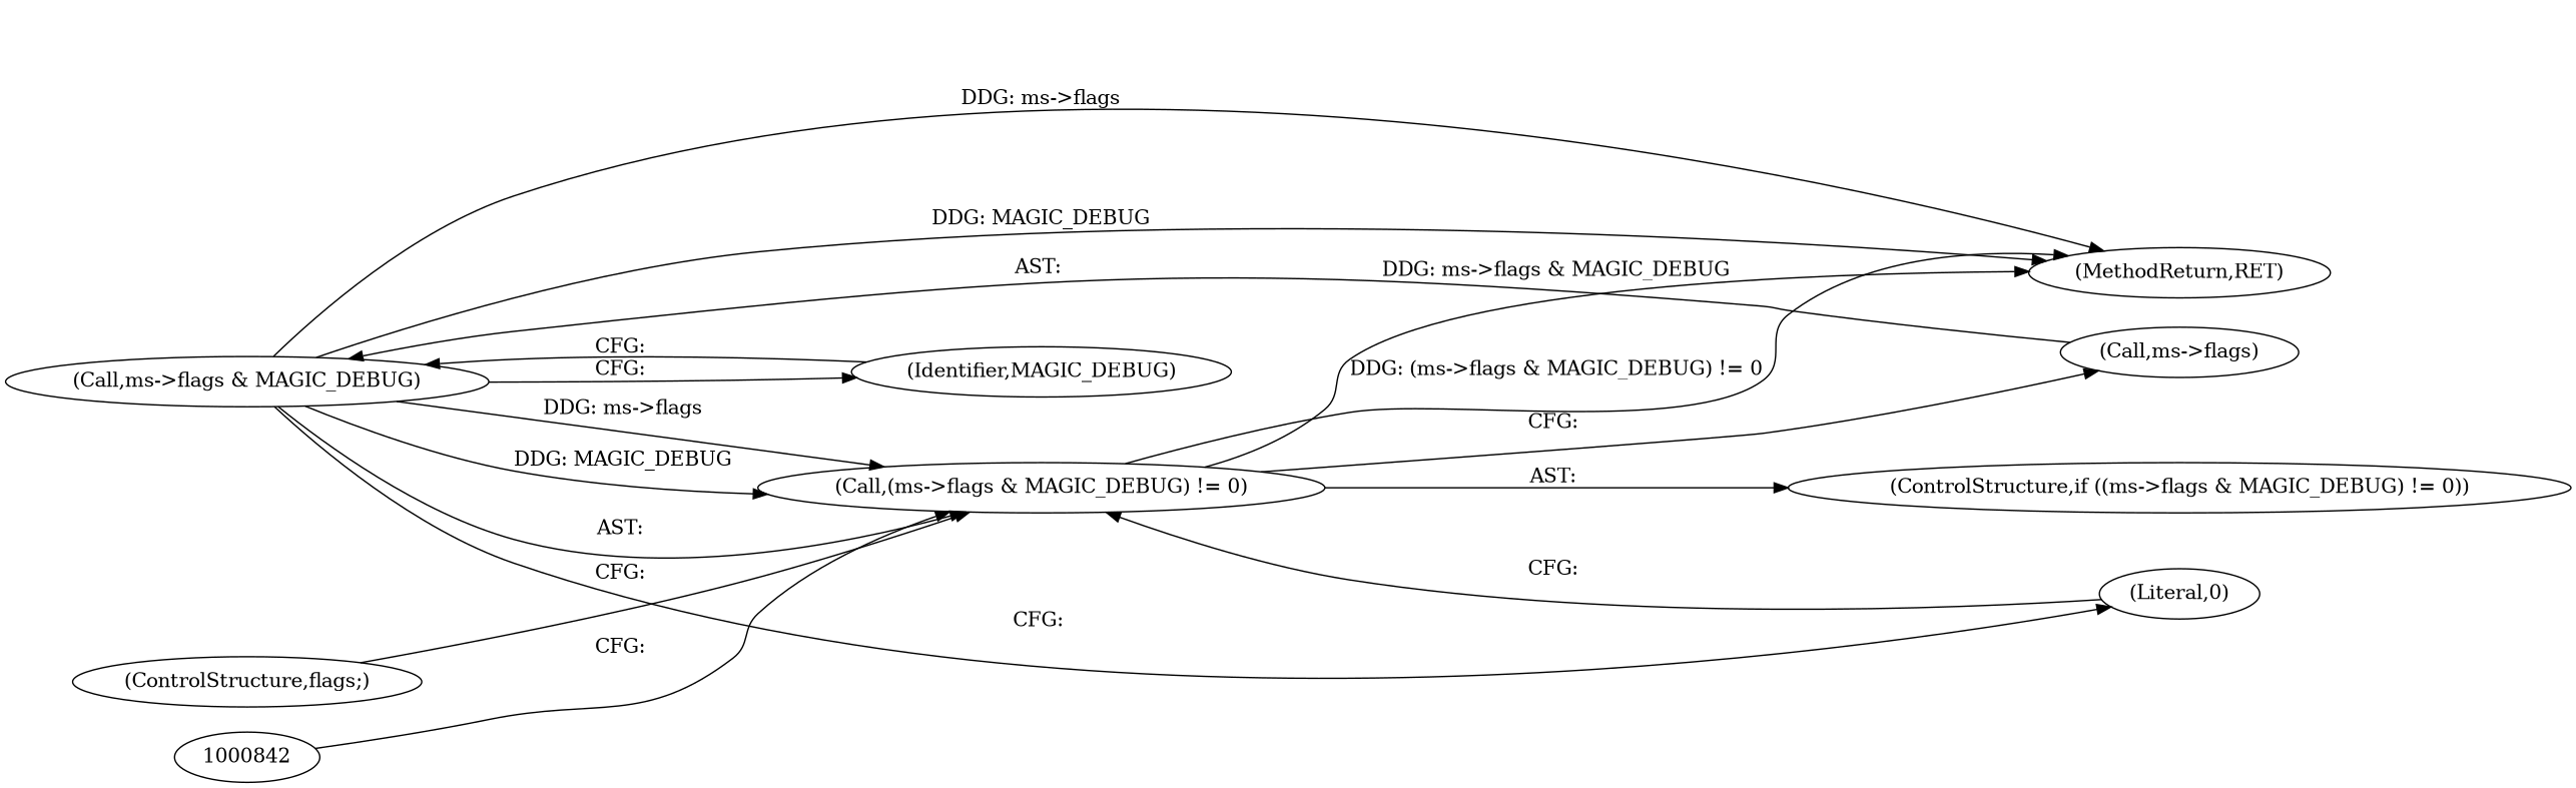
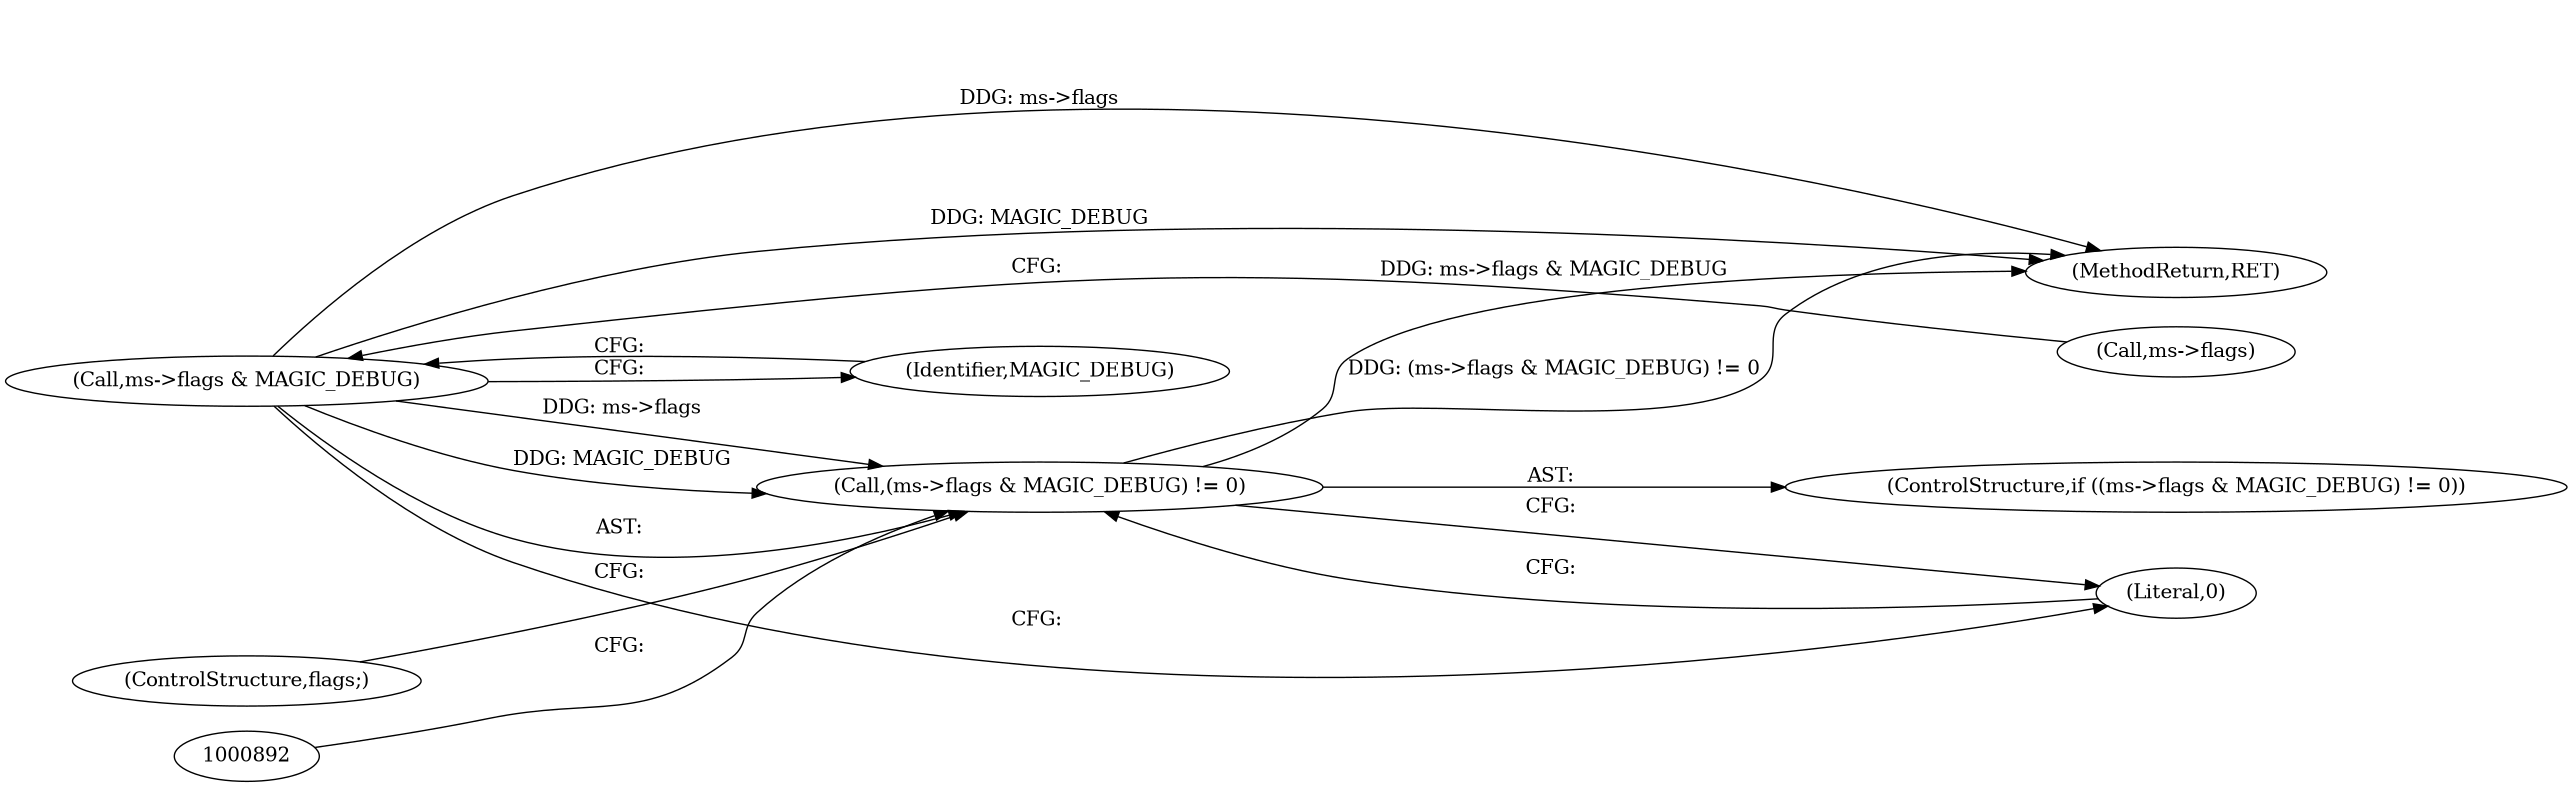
  digraph {
    rankdir=LR
    n1 [label="(Call,ms->flags & MAGIC_DEBUG)"]
    n2 [label="(Call,(ms->flags & MAGIC_DEBUG) != 0)"]
    n3 [label="(Identifier,MAGIC_DEBUG)"]
    n4 [label="(MethodReturn,RET)"]
    n5 [label="(Literal,0)"]
    n6 [label="(ControlStructure,if ((ms->flags & MAGIC_DEBUG) != 0))"]
    n7 [label="(Call,ms->flags)"]
    n8 [label="(ControlStructure,flags;)"]
-   1000892 [label=1000842]
+   1000892
    n1 -> n2 [label="AST: "]
    n1 -> n2 [label="DDG: ms->flags"]
    n1 -> n2 [label="DDG: MAGIC_DEBUG"]
    n1 -> n3 [label="CFG: "]
    n1 -> n4 [label="DDG: ms->flags"]
    n1 -> n4 [label="DDG: MAGIC_DEBUG"]
    n1 -> n5 [label="CFG: "]
    n2 -> n4 [label="DDG: (ms->flags & MAGIC_DEBUG) != 0"]
    n2 -> n4 [label="DDG: ms->flags & MAGIC_DEBUG"]
-   n2 -> n7 [label="CFG: "]
+   n2 -> n5 [label="CFG: "]
    n2 -> n6 [label="AST: "]
    n3 -> n1 [label="CFG: "]
    n5 -> n2 [label="CFG: "]
-   n7 -> n1 [label="AST: "]
+   n7 -> n1 [label="CFG: "]
    n8 -> n2 [label="CFG: "]
    1000892 -> n2 [label="CFG: "]
  }
